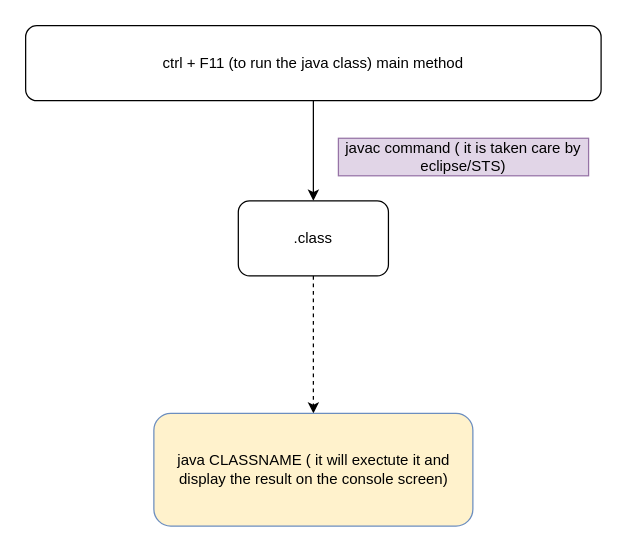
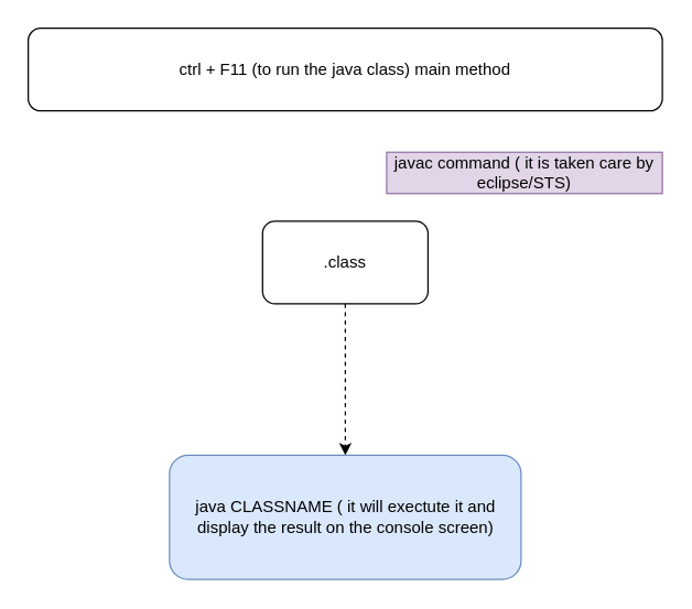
  <mxCell id="0" />
  <mxCell id="1" parent="0" />
- <mxCell id="2" value="" style="edgeStyle=orthogonalEdgeStyle;rounded=0;orthogonalLoop=1;jettySize=auto;html=1;" parent="1" source="3" target="5" edge="1"><mxGeometry relative="1" as="geometry" /></mxCell>
  <mxCell id="3" value="ctrl + F11 (to run the java class) main method" style="rounded=1;whiteSpace=wrap;html=1;" parent="1" vertex="1"><mxGeometry x="20" y="20" width="460" height="60" as="geometry" /></mxCell>
  <mxCell id="4" value="" style="edgeStyle=orthogonalEdgeStyle;rounded=0;orthogonalLoop=1;jettySize=auto;html=1;dashed=1;" parent="1" source="5" target="7" edge="1"><mxGeometry relative="1" as="geometry" /></mxCell>
  <mxCell id="5" value=".class" style="whiteSpace=wrap;html=1;rounded=1;" parent="1" vertex="1"><mxGeometry x="190" y="160" width="120" height="60" as="geometry" /></mxCell>
- <mxCell id="6" value="javac command ( it is taken care by eclipse/STS)" style="text;html=1;strokeColor=#9673a6;fillColor=#e1d5e7;align=center;verticalAlign=middle;whiteSpace=wrap;rounded=0;" parent="1" vertex="1"><mxGeometry x="270" y="110" width="200" height="30" as="geometry" /></mxCell>
- <mxCell id="7" value="java CLASSNAME ( it will exectute it and display the result on the console screen)" style="whiteSpace=wrap;html=1;rounded=1;fillColor=#fff2cc;strokeColor=#6c8ebf;" parent="1" vertex="1"><mxGeometry x="122.5" y="330" width="255" height="90" as="geometry" /></mxCell>
+ <mxCell id="6" value="javac command ( it is taken care by eclipse/STS)" style="text;html=1;strokeColor=#9673a6;fillColor=#e1d5e7;align=center;verticalAlign=middle;whiteSpace=wrap;rounded=0;" parent="1" vertex="1"><mxGeometry x="280" y="110" width="200" height="30" as="geometry" /></mxCell>
+ <mxCell id="7" value="java CLASSNAME ( it will exectute it and display the result on the console screen)" style="whiteSpace=wrap;html=1;rounded=1;fillColor=#dae8fc;strokeColor=#6c8ebf;" parent="1" vertex="1"><mxGeometry x="122.5" y="330" width="255" height="90" as="geometry" /></mxCell>
